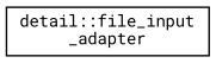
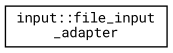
  digraph {
    rankdir=LR
    fontname="Roboto Mono"
-   n1 [color=black fillcolor=white fontname="Roboto Mono" fontsize=10 height=0.2 label="detail::file_input\l_adapter" shape=record style=filled width=0.4]
+   n1 [color=black fillcolor=white fontname="Roboto Mono" fontsize=10 height=0.2 label="input::file_input\l_adapter" shape=record style=filled width=0.4]
  }
